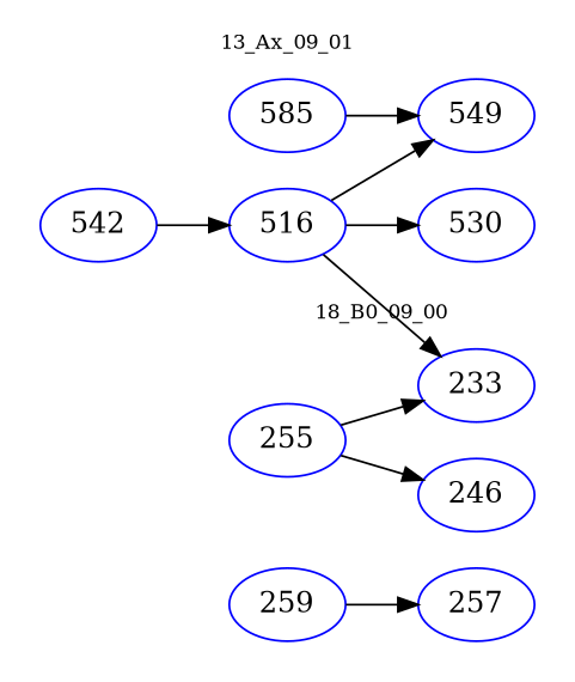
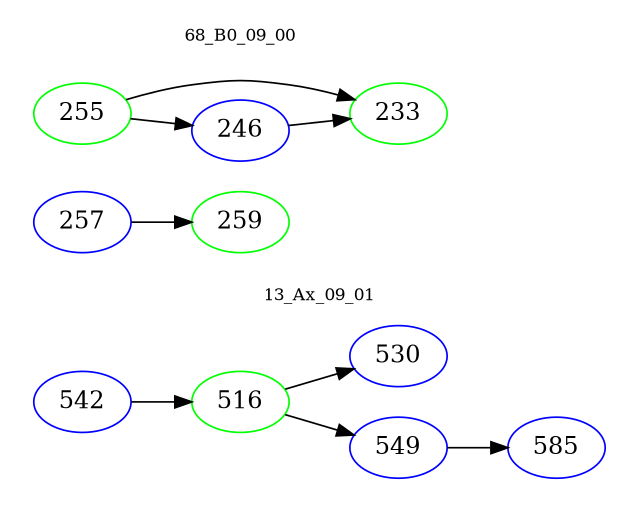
  digraph {
    fontname="DejaVu Serif"
    rankdir=LR
    node [color=blue fontname="DejaVu Serif"]
    edge [color=black fontname="DejaVu Serif"]
    n1 [label=542]
-   n2 [label=516]
+   n2 [color=green label=516]
    n3 [label=549]
    n4 [label=530]
    n5 [label=585]
-   n6 [label=255]
+   n6 [color=green label=255]
    n7 [label=246]
    n8 [label=257]
-   n9 [label=233]
-   n10 [label=259]
+   n9 [color=green label=233]
+   n10 [color=green label=259]
    subgraph cluster_1 {
      color=white
      fontsize=10
      label="13_Ax_09_01"
      n1
      n2
      n3
      n4
      n5
    }
    subgraph cluster_2 {
      color=white
      fontsize=10
-     label="18_B0_09_00"
+     label="68_B0_09_00"
      n6
      n7
      n8
      n9
      n10
    }
    n1 -> n2
    n2 -> n3
    n2 -> n4
-   n5 -> n3
+   n3 -> n5
    n6 -> n7
    n6 -> n9
-   n2 -> n9
-   n10 -> n8
+   n7 -> n9
+   n8 -> n10
  }
